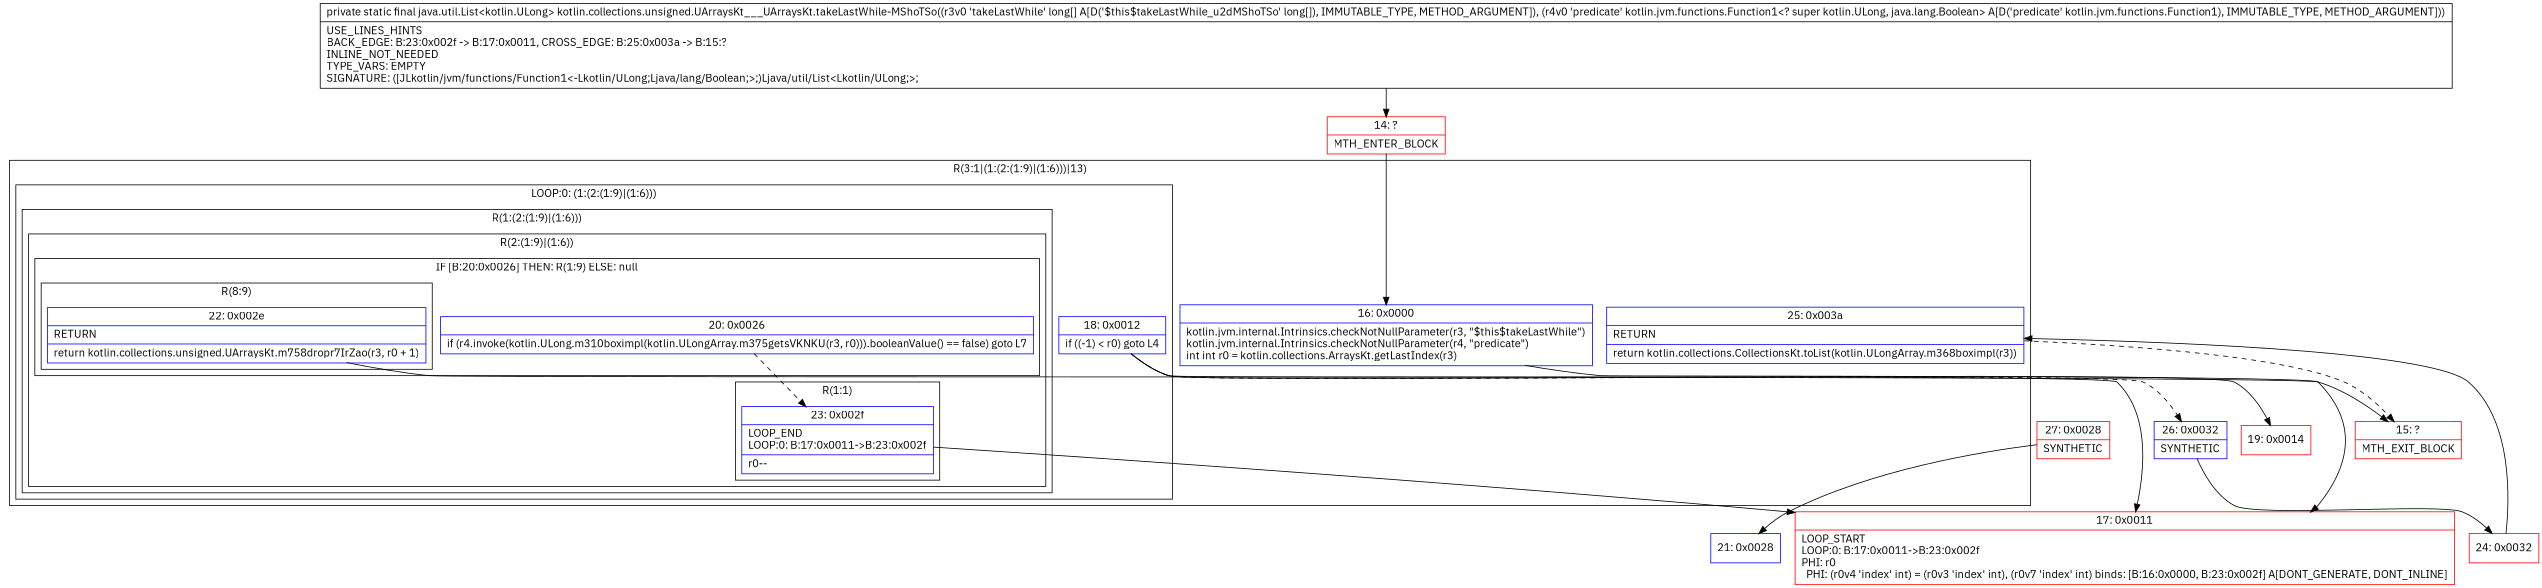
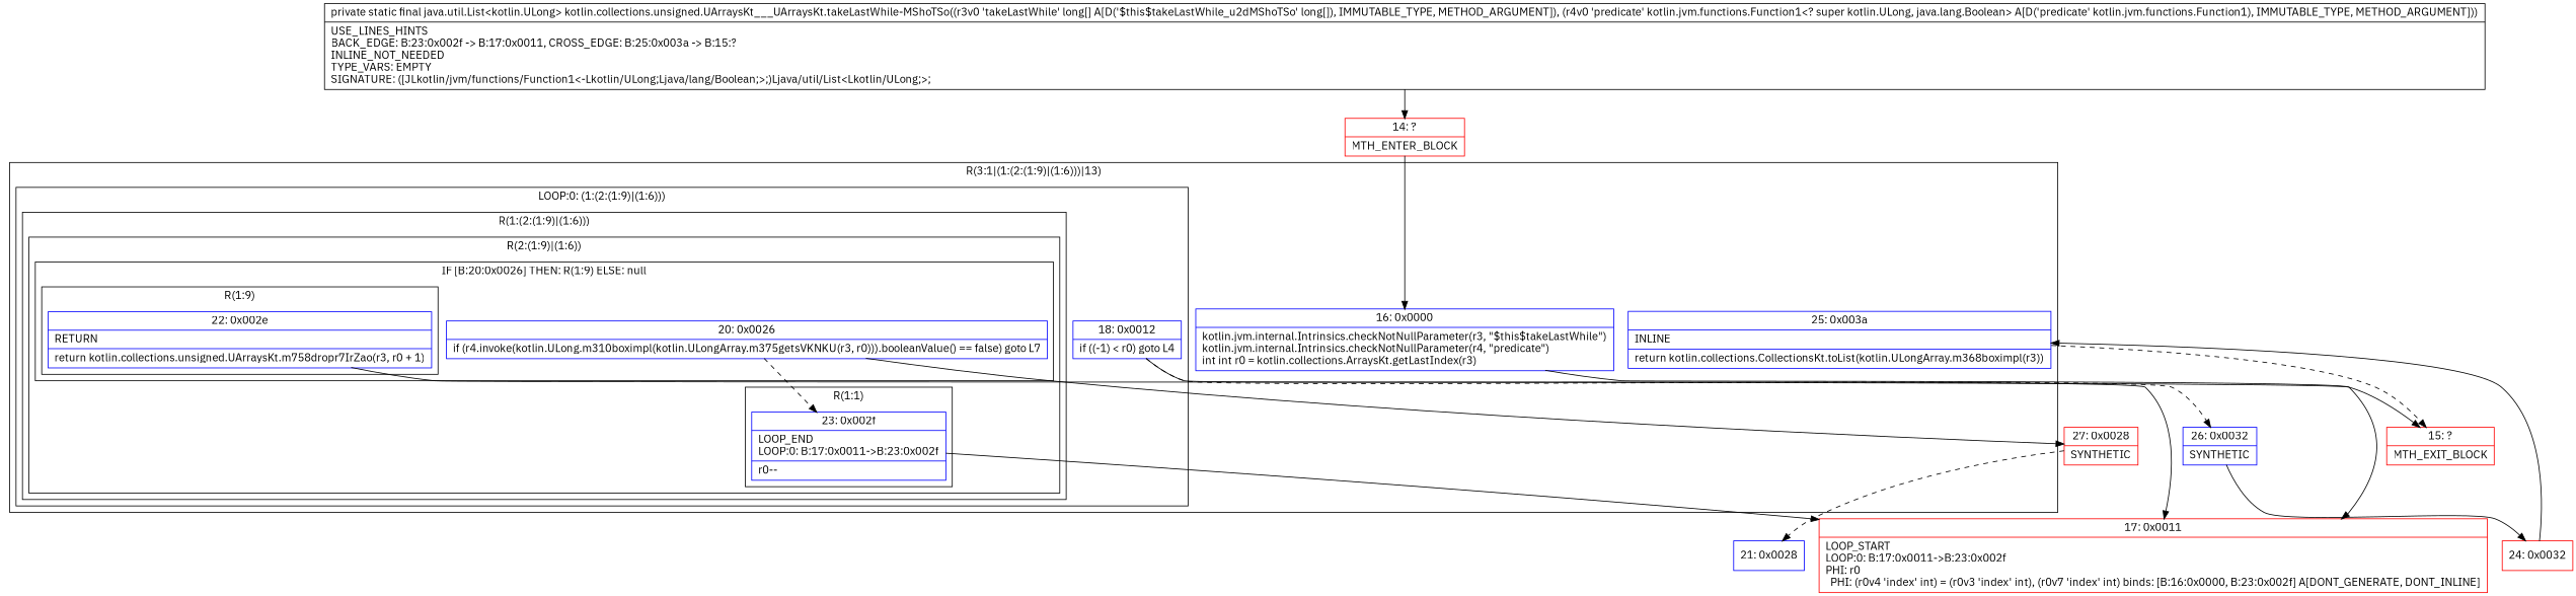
  digraph {
    fontname="IBM Plex Sans"
    node [color=blue fontname="IBM Plex Sans" shape=record]
    edge [fontname="IBM Plex Sans"]
    n1 [label="{22\:\ 0x002e|RETURN\l|return kotlin.collections.unsigned.UArraysKt.m758dropr7IrZao(r3, r0 + 1)\l}"]
    n2 [label="{20\:\ 0x0026|if (r4.invoke(kotlin.ULong.m310boximpl(kotlin.ULongArray.m375getsVKNKU(r3, r0))).booleanValue() == false) goto L7\l}"]
    n3 [label="{23\:\ 0x002f|LOOP_END\lLOOP:0: B:17:0x0011\-\>B:23:0x002f\l|r0\-\-\l}"]
    n4 [label="{18\:\ 0x0012|if ((\-1) \< r0) goto L4\l}"]
    n5 [label="{16\:\ 0x0000|kotlin.jvm.internal.Intrinsics.checkNotNullParameter(r3, \"$this$takeLastWhile\")\lkotlin.jvm.internal.Intrinsics.checkNotNullParameter(r4, \"predicate\")\lint int r0 = kotlin.collections.ArraysKt.getLastIndex(r3)\l}"]
-   n6 [label="{25\:\ 0x003a|RETURN\l|return kotlin.collections.CollectionsKt.toList(kotlin.ULongArray.m368boximpl(r3))\l}"]
+   n6 [label="{25\:\ 0x003a|INLINE\l|return kotlin.collections.CollectionsKt.toList(kotlin.ULongArray.m368boximpl(r3))\l}"]
    n7 [color=red label="{15\:\ ?|MTH_EXIT_BLOCK\l}"]
    n8 [color=red label="{27\:\ 0x0028|SYNTHETIC\l}"]
    n9 [color=red label="{17\:\ 0x0011|LOOP_START\lLOOP:0: B:17:0x0011\-\>B:23:0x002f\lPHI: r0 \l  PHI: (r0v4 'index' int) = (r0v3 'index' int), (r0v7 'index' int) binds: [B:16:0x0000, B:23:0x002f] A[DONT_GENERATE, DONT_INLINE]\l}"]
-   n10 [color=red label="{19\:\ 0x0014}"]
    n11 [label="{26\:\ 0x0032|SYNTHETIC\l}"]
    n12 [color=red label="{24\:\ 0x0032}"]
    n13 [label="{21\:\ 0x0028}"]
    n14 [color=red label="{14\:\ ?|MTH_ENTER_BLOCK\l}"]
    n15 [label="{private static final java.util.List\<kotlin.ULong\> kotlin.collections.unsigned.UArraysKt___UArraysKt.takeLastWhile\-MShoTSo((r3v0 'takeLastWhile' long[] A[D('$this$takeLastWhile_u2dMShoTSo' long[]), IMMUTABLE_TYPE, METHOD_ARGUMENT]), (r4v0 'predicate' kotlin.jvm.functions.Function1\<? super kotlin.ULong, java.lang.Boolean\> A[D('predicate' kotlin.jvm.functions.Function1), IMMUTABLE_TYPE, METHOD_ARGUMENT]))  | USE_LINES_HINTS\lBACK_EDGE: B:23:0x002f \-\> B:17:0x0011, CROSS_EDGE: B:25:0x003a \-\> B:15:?\lINLINE_NOT_NEEDED\lTYPE_VARS: EMPTY\lSIGNATURE: ([JLkotlin\/jvm\/functions\/Function1\<\-Lkotlin\/ULong;Ljava\/lang\/Boolean;\>;)Ljava\/util\/List\<Lkotlin\/ULong;\>;\l}" color=""]
    subgraph cluster_1 {
      label="R(3:1|(1:(2:(1:9)|(1:6)))|13)"
      n5
      n6
      subgraph cluster_2 {
        label="LOOP:0: (1:(2:(1:9)|(1:6)))"
        n4
        subgraph cluster_3 {
          label="R(1:(2:(1:9)|(1:6)))"
          subgraph cluster_4 {
            label="R(2:(1:9)|(1:6))"
            subgraph cluster_5 {
              label="IF [B:20:0x0026] THEN: R(1:9) ELSE: null"
              n2
              subgraph cluster_6 {
-               label="R(8:9)"
+               label="R(1:9)"
                n1
              }
            }
            subgraph cluster_7 {
              label="R(1:1)"
              n3
            }
          }
        }
      }
    }
    n1 -> n7
    n2 -> n3 [style=dashed]
+   n2 -> n8
    n3 -> n9
    n4 -> n9
-   n4 -> n10
    n4 -> n11 [style=dashed]
    n5 -> n9
    n6 -> n7 [style=dashed]
-   n8 -> n13
+   n8 -> n13 [style=dashed]
    n11 -> n12
    n12 -> n6
    n14 -> n5
    n15 -> n14
  }
